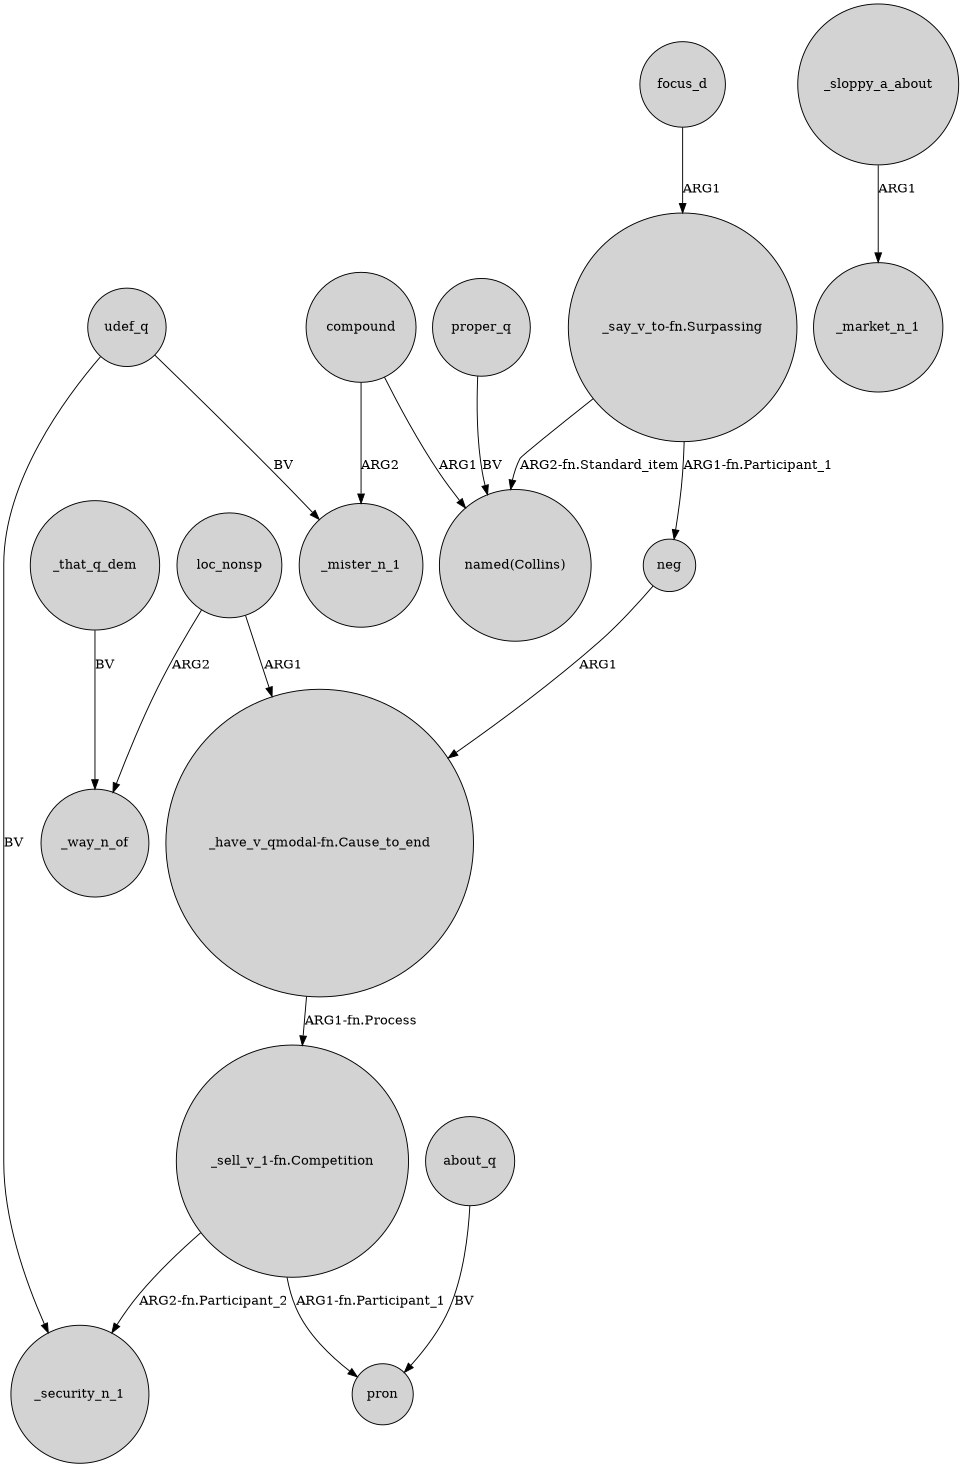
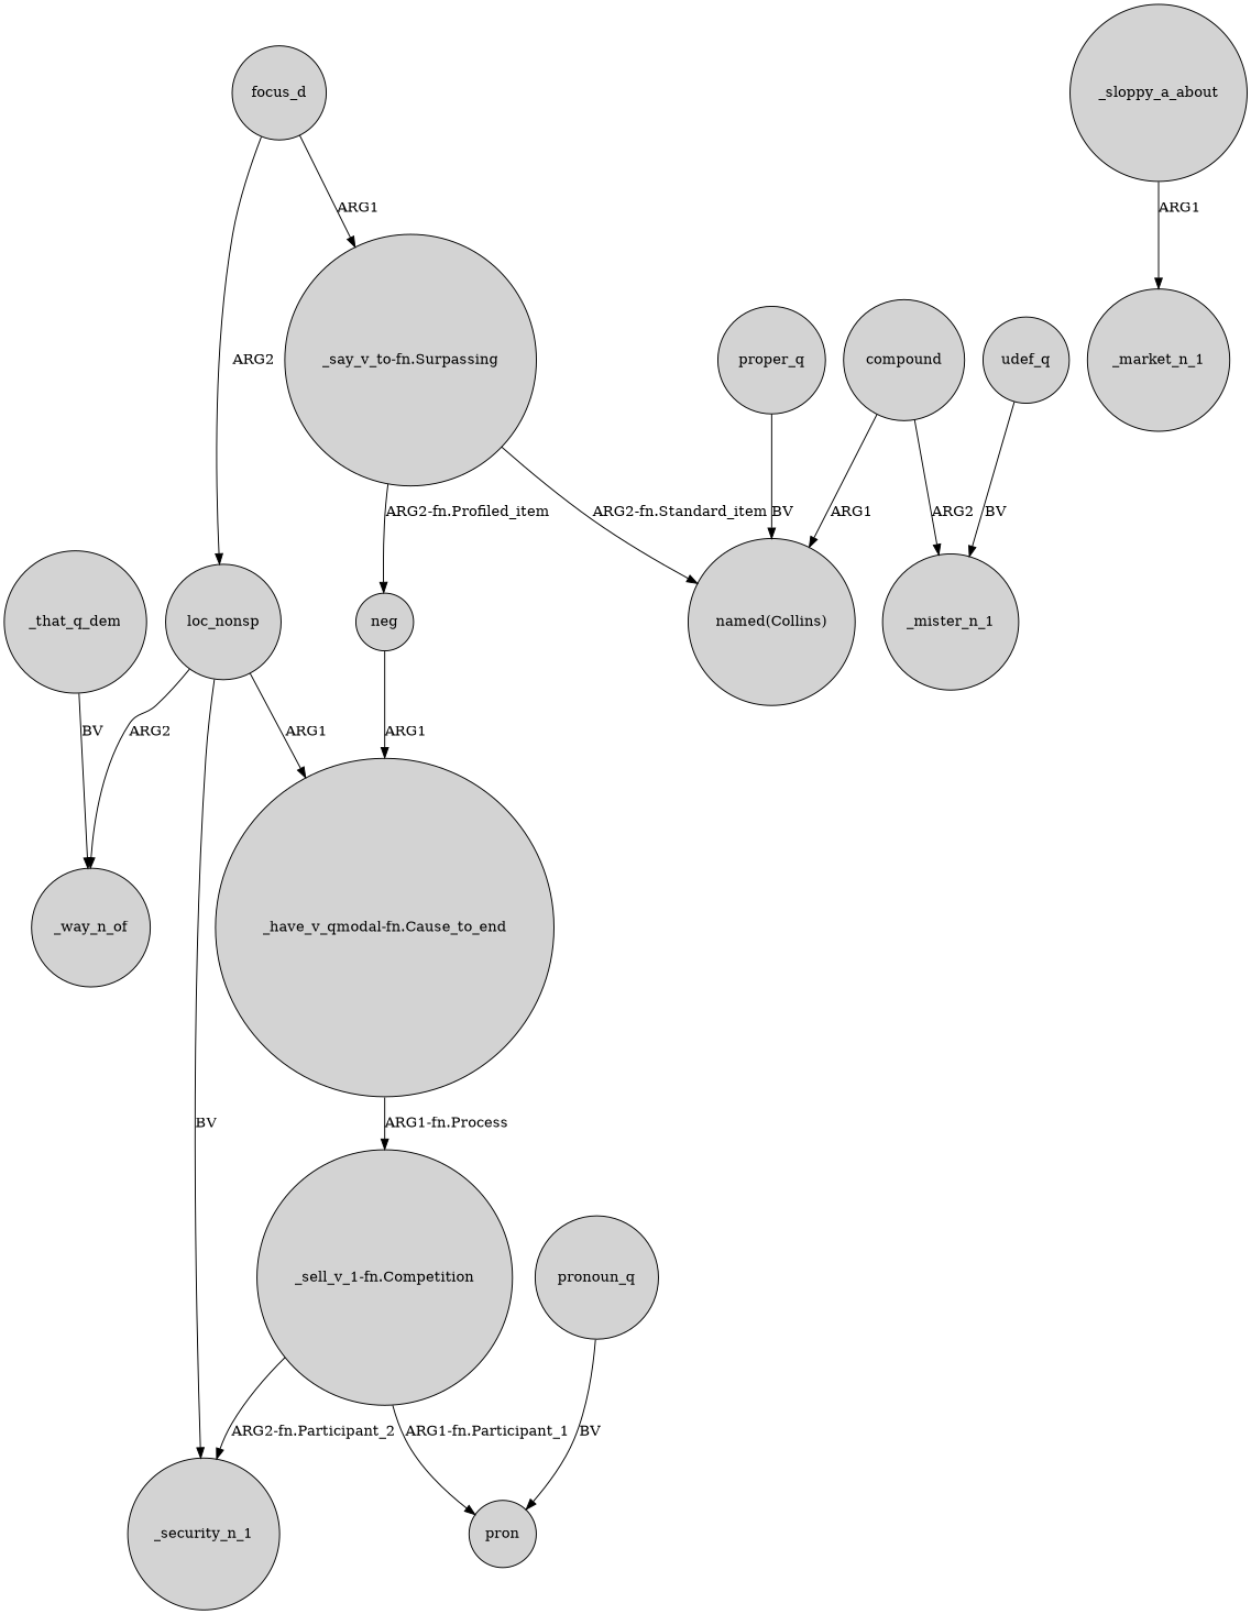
  digraph {
    node [shape=circle style=filled]
    loc_nonsp
    _way_n_of
    "_have_v_qmodal-fn.Cause_to_end"
    "_sell_v_1-fn.Competition"
    compound
    _mister_n_1
    "named(Collins)"
    proper_q
    _sloppy_a_about
    _market_n_1
    neg
    _security_n_1
    pron
    focus_d
    "_say_v_to-fn.Surpassing"
    udef_q
-   pronoun_q [label=about_q]
+   pronoun_q
    _that_q_dem
    loc_nonsp -> _way_n_of [label=ARG2]
    loc_nonsp -> "_have_v_qmodal-fn.Cause_to_end" [label=ARG1]
    "_have_v_qmodal-fn.Cause_to_end" -> "_sell_v_1-fn.Competition" [label="ARG1-fn.Process"]
    "_sell_v_1-fn.Competition" -> _security_n_1 [label="ARG2-fn.Participant_2"]
    "_sell_v_1-fn.Competition" -> pron [label="ARG1-fn.Participant_1"]
    compound -> _mister_n_1 [label=ARG2]
    compound -> "named(Collins)" [label=ARG1]
    proper_q -> "named(Collins)" [label=BV]
    _sloppy_a_about -> _market_n_1 [label=ARG1]
    neg -> "_have_v_qmodal-fn.Cause_to_end" [label=ARG1]
+   focus_d -> loc_nonsp [label=ARG2]
    focus_d -> "_say_v_to-fn.Surpassing" [label=ARG1]
    "_say_v_to-fn.Surpassing" -> "named(Collins)" [label="ARG2-fn.Standard_item"]
-   "_say_v_to-fn.Surpassing" -> neg [label="ARG1-fn.Participant_1"]
+   "_say_v_to-fn.Surpassing" -> neg [label="ARG2-fn.Profiled_item"]
    udef_q -> _mister_n_1 [label=BV]
-   udef_q -> _security_n_1 [label=BV]
+   loc_nonsp -> _security_n_1 [label=BV]
    pronoun_q -> pron [label=BV]
    _that_q_dem -> _way_n_of [label=BV]
  }
